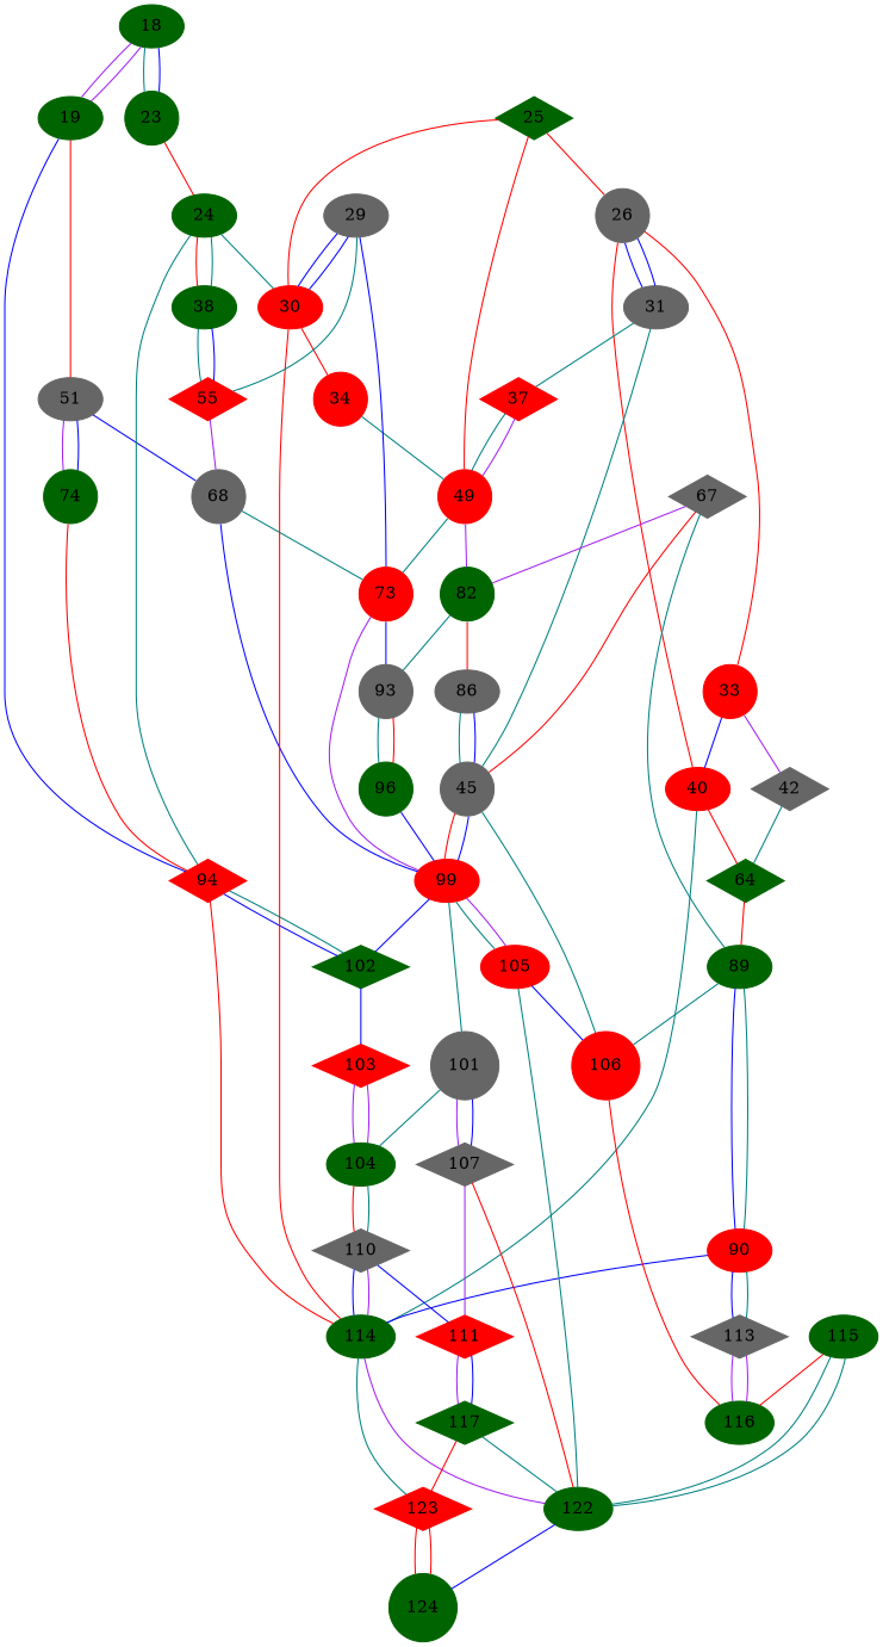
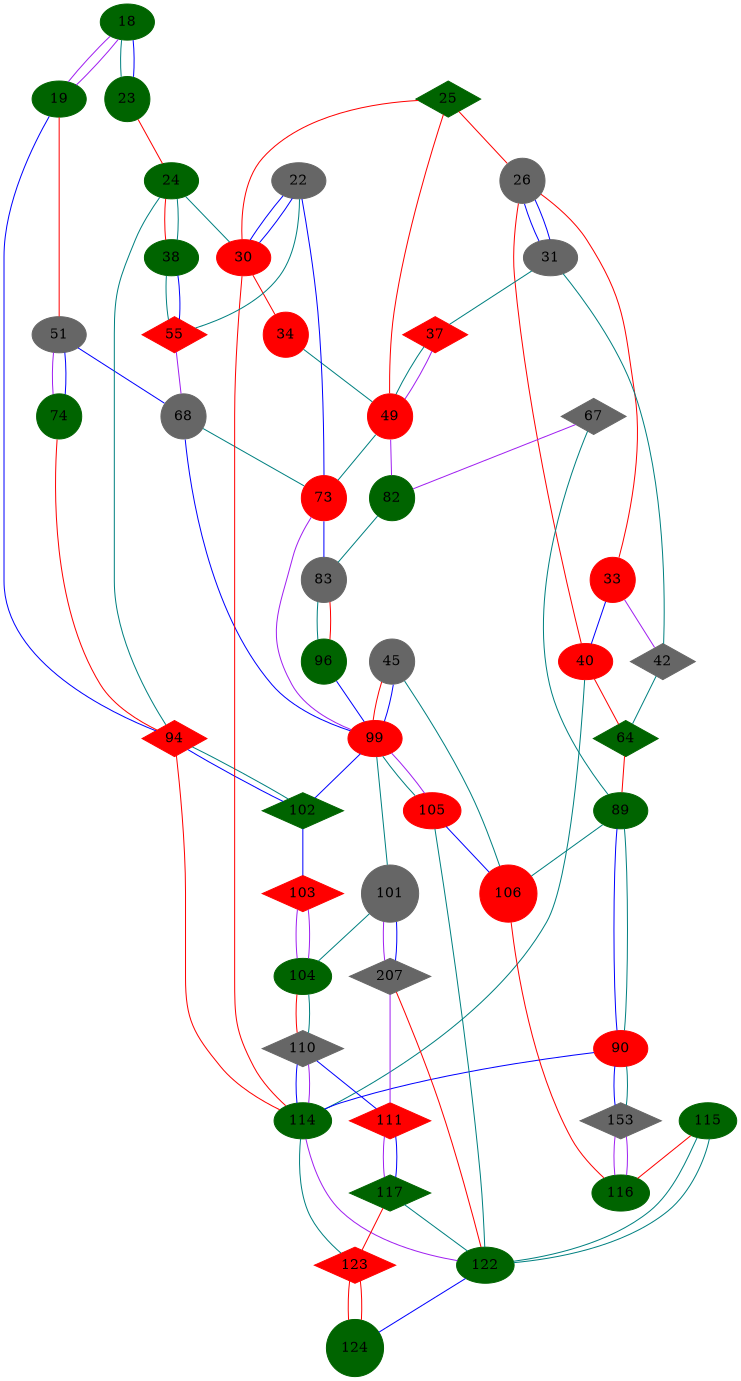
  graph {
    node [color=darkgreen shape=ellipse style=filled]
    edge [color=teal]
    18
    19
    23 [shape=circle super="+17"]
    51 [color=gray40 super="+50"]
    94 [color=red shape=diamond super="+79+75+22"]
    24 [super="+14"]
    68 [color=gray40 shape=circle super="+52+54"]
    74 [shape=circle]
    114 [super="+93+92"]
    102 [shape=diamond super="+76+77"]
    30 [color=red super="+9"]
    38 [super="+27"]
    34 [color=red shape=circle]
    55 [color=red shape=diamond super="+28"]
    25 [shape=diamond super="+10"]
    26 [color=gray40 shape=circle super="+15+11"]
    49 [color=red shape=circle super="+48+36"]
    31 [color=gray40]
    33 [color=red shape=circle super="+16"]
    40 [color=red super="+5+39"]
    73 [color=red shape=circle super="+70"]
    82 [shape=circle super="+56+57"]
    37 [color=red shape=diamond]
    42 [color=gray40 shape=diamond super="+41"]
    64 [shape=diamond super="+44+43"]
-   29 [color=gray40]
+   29 [color=gray40 label=22]
    99 [color=red super="+98+97+72+71+78"]
-   83 [color=gray40 shape=circle super="+81" label=93]
+   83 [color=gray40 shape=circle super="+81"]
    122 [super="+121+109"]
    123 [color=red shape=diamond super="+119+120"]
    89 [super="+66+65"]
    67 [color=gray40 shape=diamond super="+63+58"]
    n33 [color=gray40 label=45 shape=circle super="+87"]
-   86 [color=gray40 super="+84"]
    90 [color=red]
    106 [color=red shape=circle super="+88"]
    101 [color=gray40 shape=circle super="+100"]
    105 [color=red]
    96 [shape=circle]
-   113 [color=gray40 shape=diamond]
+   113 [color=gray40 shape=diamond label=153]
    116 [super="+112"]
    103 [color=red shape=diamond]
    104
-   107 [color=gray40 shape=diamond]
+   107 [color=gray40 shape=diamond label=207]
    110 [color=gray40 shape=diamond]
    111 [color=red shape=diamond]
    124 [shape=circle]
    117 [shape=diamond]
    115
    18 -- 19 [color=purple]
    18 -- 19 [color=purple]
    18 -- 23 [weight=2]
    18 -- 23 [color=blue]
    19 -- 51 [color=red]
    19 -- 94 [color=blue]
    23 -- 24 [color=red]
    51 -- 68 [color=blue]
    51 -- 74 [color=purple weight=2]
    51 -- 74 [color=blue]
    94 -- 114 [color=red weight=2]
    94 -- 102 [color=blue weight=2]
    94 -- 102
    24 -- 94
    24 -- 30 [weight=2]
    24 -- 38 [color=red weight=2]
    24 -- 38
    68 -- 73 [weight=3]
    68 -- 99 [color=blue]
    74 -- 94 [color=red]
    114 -- 122 [color=purple]
    114 -- 123 [weight=2]
    102 -- 103 [color=blue weight=2]
    30 -- 114 [color=red]
    30 -- 34 [color=red weight=2]
    38 -- 55 [weight=2]
    38 -- 55 [color=blue]
    34 -- 49
    55 -- 68 [color=purple]
    25 -- 30 [color=red]
    25 -- 26 [color=red weight=2]
    25 -- 49 [color=red]
    26 -- 31 [color=blue]
    26 -- 31 [color=blue]
    26 -- 33 [color=red]
    26 -- 40 [color=red]
    49 -- 73 [weight=2]
    49 -- 82 [color=purple]
    31 -- 37
-   31 -- n33
+   31 -- 42
    33 -- 40 [color=blue weight=2]
    33 -- 42 [color=purple]
    40 -- 114 [weight=2]
    40 -- 64 [color=red weight=2]
    73 -- 99 [color=purple]
    73 -- 83 [color=blue weight=2]
    82 -- 83
-   82 -- 86 [color=red weight=2]
    37 -- 49 [weight=2]
    37 -- 49 [color=purple]
    42 -- 64
    64 -- 89 [color=red weight=2]
    29 -- 30 [color=blue]
    29 -- 30 [color=blue]
    29 -- 55
    29 -- 73 [color=blue]
    99 -- 102 [color=blue]
    99 -- 101 [weight=2]
    99 -- 105
    99 -- 105 [color=purple]
    83 -- 96 [weight=2]
    83 -- 96 [color=red]
    122 -- 124 [color=blue]
    123 -- 124 [color=red weight=2]
    123 -- 124 [color=red]
    89 -- 90 [color=blue]
    89 -- 90
    89 -- 106
    67 -- 82 [color=purple]
    67 -- 89
-   67 -- n33 [color=red]
    n33 -- 99 [color=red]
    n33 -- 99 [color=blue]
    n33 -- 106
-   86 -- n33 [weight=2]
-   86 -- n33 [color=blue]
    90 -- 114 [color=blue]
    90 -- 113 [color=blue]
    90 -- 113
    106 -- 116 [color=red]
    101 -- 104
    101 -- 107 [color=purple]
    101 -- 107 [color=blue]
    105 -- 122
    105 -- 106 [color=blue]
    96 -- 99 [color=blue]
    113 -- 116 [color=purple weight=2]
    113 -- 116 [color=purple]
    103 -- 104 [color=purple]
    103 -- 104 [color=purple]
    104 -- 110 [color=red]
    104 -- 110
    107 -- 122 [color=red]
    107 -- 111 [color=purple]
    110 -- 114 [color=blue]
    110 -- 114 [color=purple]
    110 -- 111 [color=blue]
    111 -- 117 [color=purple]
    111 -- 117 [color=blue]
    117 -- 122
    117 -- 123 [color=red]
    115 -- 122 [weight=2]
    115 -- 122
    115 -- 116 [color=red]
  }
